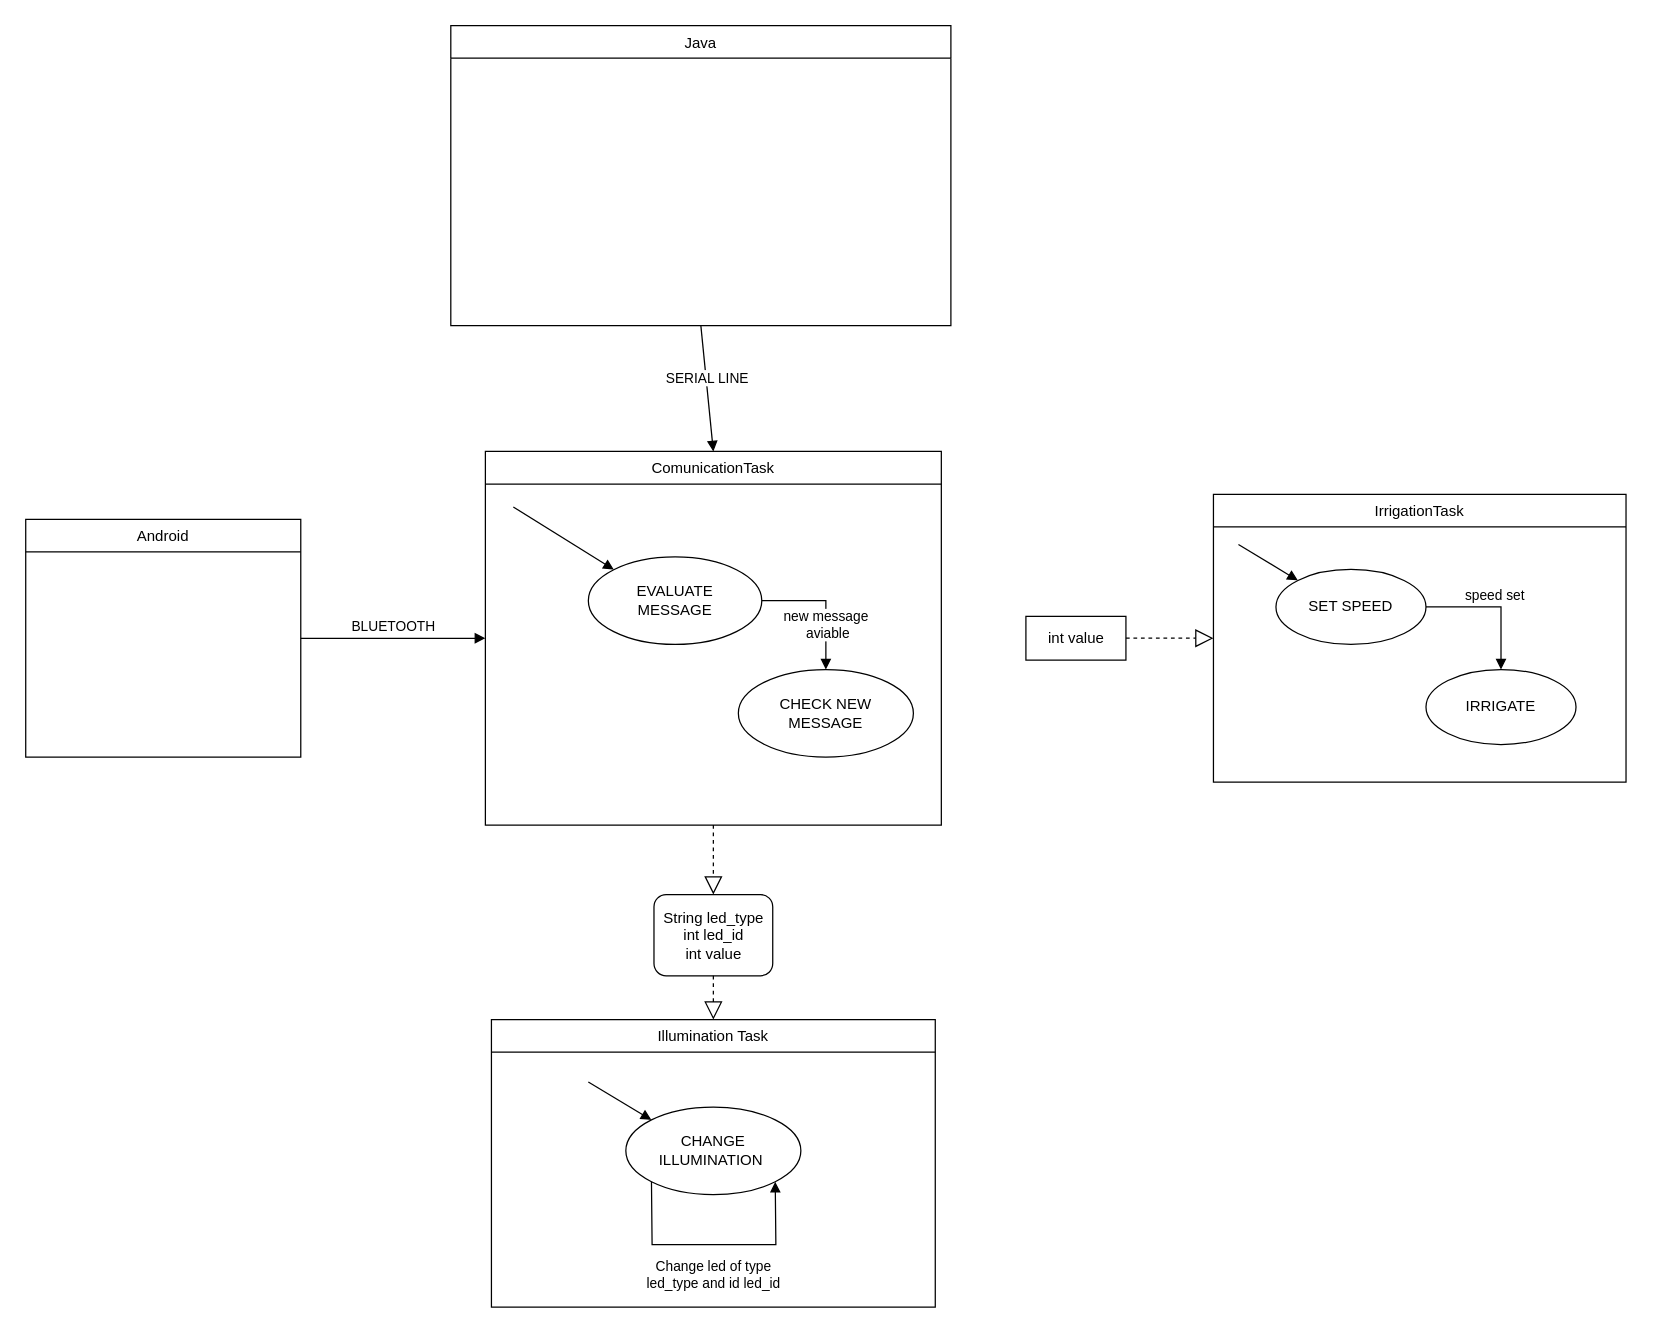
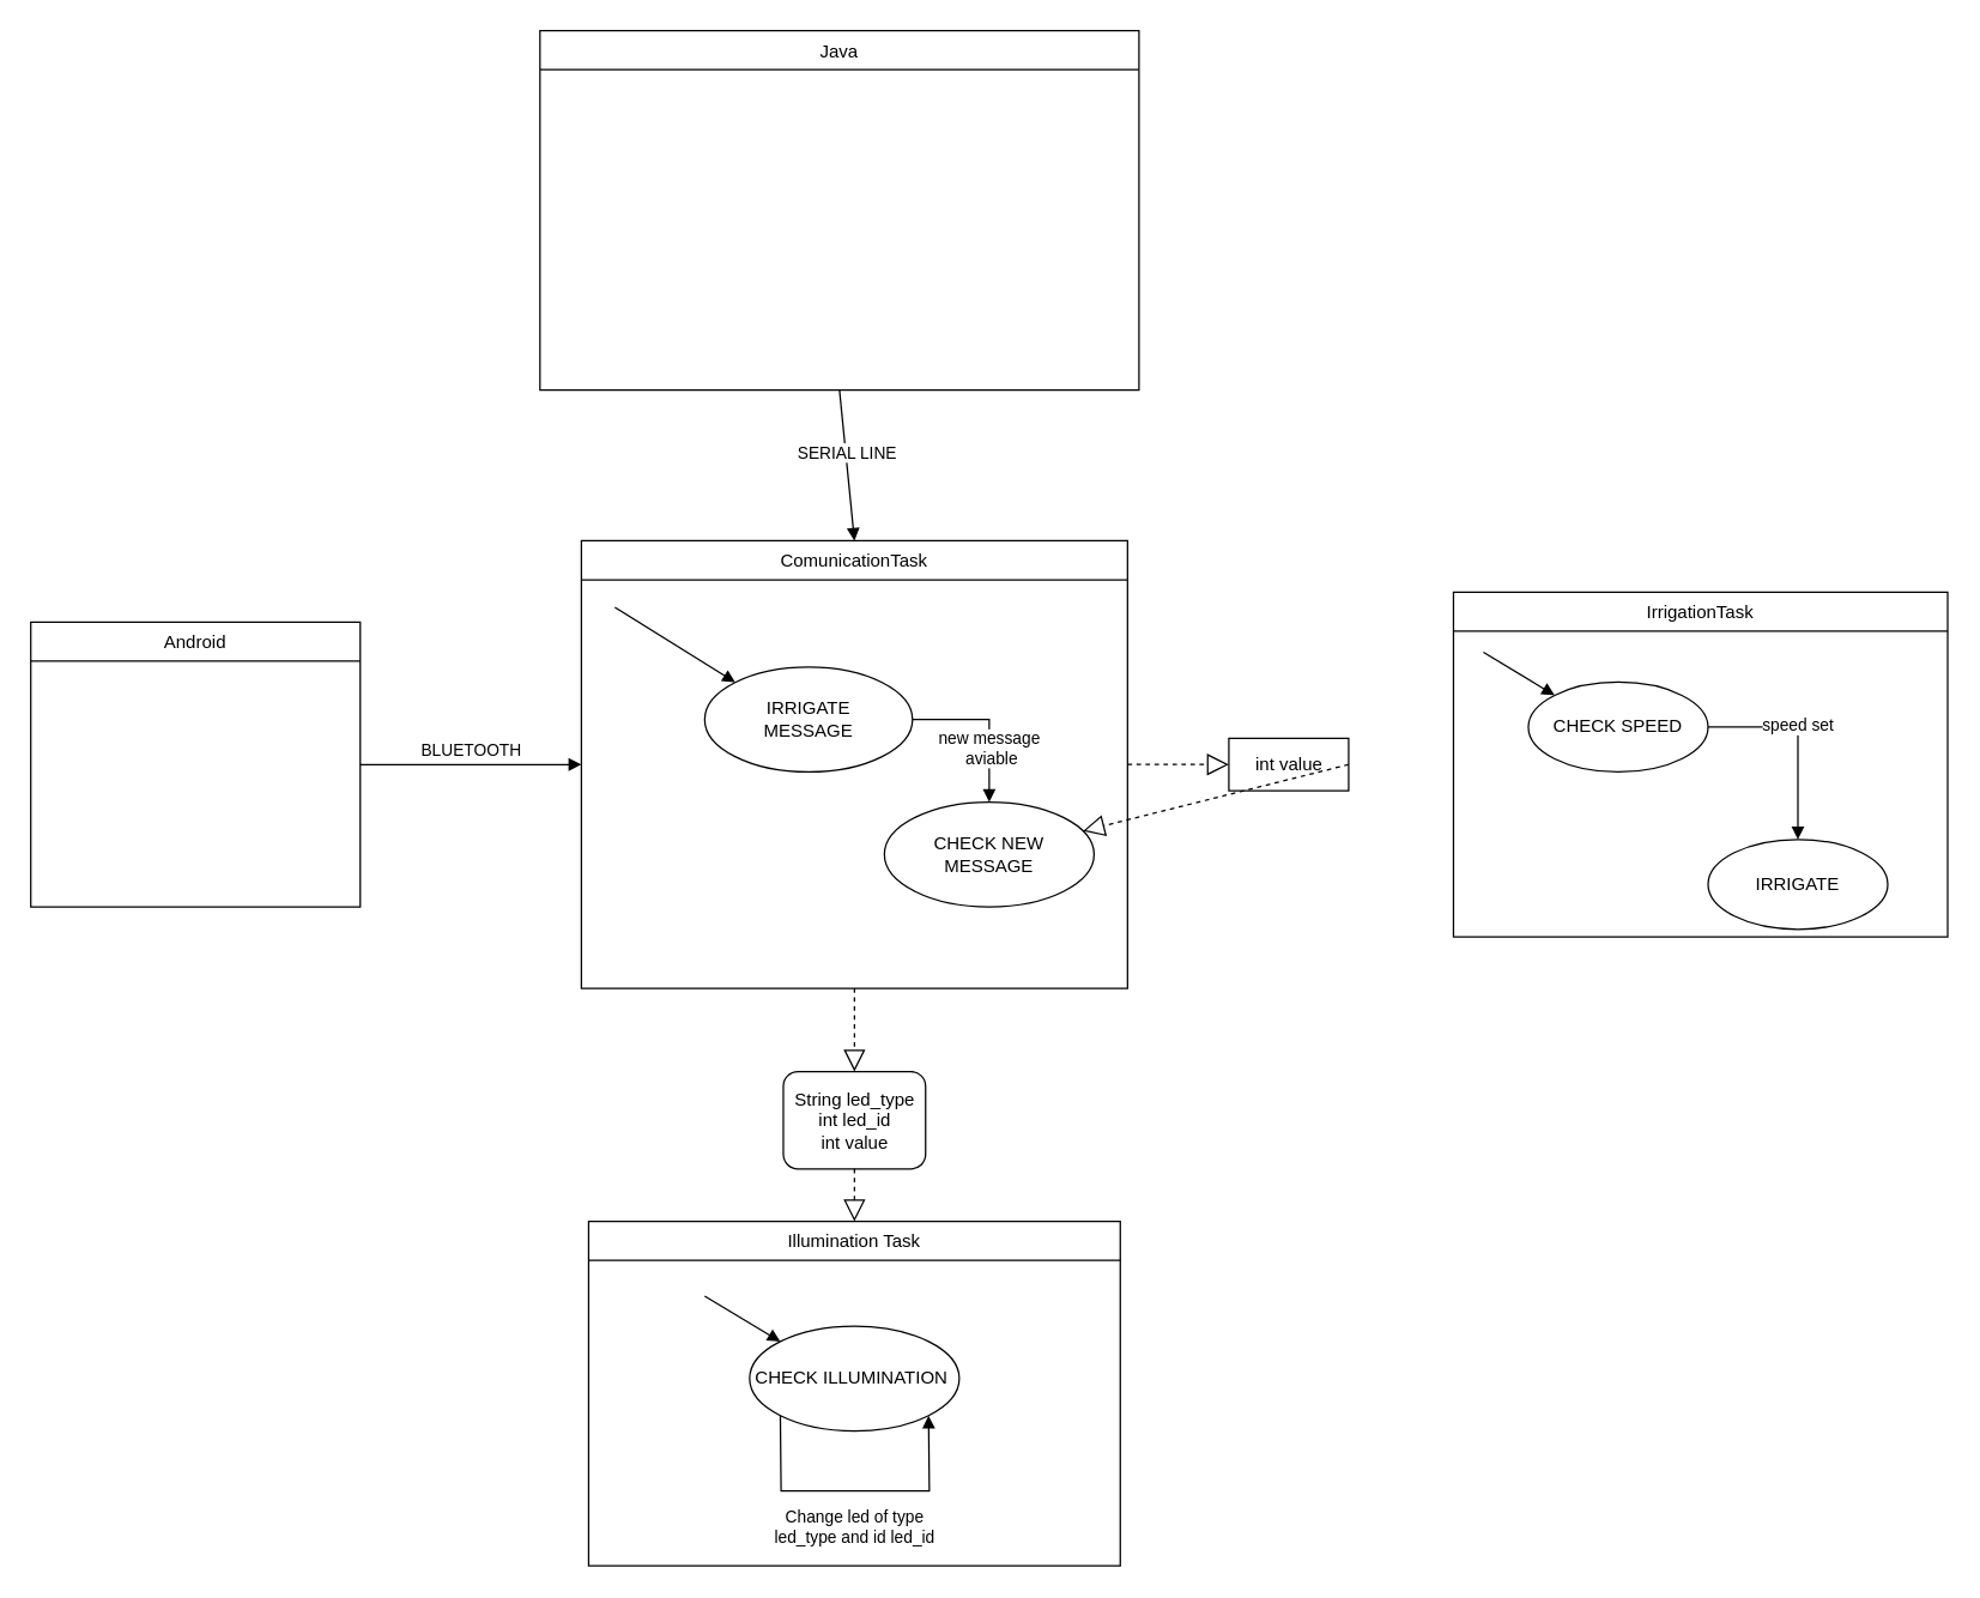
  <mxCell id="0" />
  <mxCell id="1" parent="0" />
  <mxCell id="2" value="Java" style="swimlane;fontStyle=0;childLayout=stackLayout;horizontal=1;startSize=26;fillColor=none;horizontalStack=0;resizeParent=1;resizeParentMax=0;resizeLast=0;collapsible=1;marginBottom=0;" parent="1" vertex="1"><mxGeometry x="360" y="20" width="400" height="240" as="geometry" /></mxCell>
  <mxCell id="3" value="IrrigationTask" style="swimlane;fontStyle=0;childLayout=stackLayout;horizontal=1;startSize=26;fillColor=none;horizontalStack=0;resizeParent=1;resizeParentMax=0;resizeLast=0;collapsible=1;marginBottom=0;" parent="1" vertex="1"><mxGeometry x="970" y="395" width="330" height="230" as="geometry" /></mxCell>
  <mxCell id="4" value="Illumination Task" style="swimlane;fontStyle=0;childLayout=stackLayout;horizontal=1;startSize=26;fillColor=none;horizontalStack=0;resizeParent=1;resizeParentMax=0;resizeLast=0;collapsible=1;marginBottom=0;" parent="1" vertex="1"><mxGeometry x="392.5" y="815" width="355" height="230" as="geometry" /></mxCell>
  <mxCell id="5" value="BLUETOOTH" style="html=1;verticalAlign=bottom;endArrow=block;rounded=0;entryX=0;entryY=0.5;entryDx=0;entryDy=0;exitX=1;exitY=0.5;exitDx=0;exitDy=0;" parent="1" target="7" edge="1" source="6"><mxGeometry width="80" relative="1" as="geometry"><mxPoint x="530" y="445" as="sourcePoint" /><mxPoint x="500" y="600" as="targetPoint" /><mxPoint as="offset" /></mxGeometry></mxCell>
  <mxCell id="6" value="Android" style="swimlane;fontStyle=0;childLayout=stackLayout;horizontal=1;startSize=26;fillColor=none;horizontalStack=0;resizeParent=1;resizeParentMax=0;resizeLast=0;collapsible=1;marginBottom=0;" vertex="1" parent="1"><mxGeometry x="20" y="415.01" width="220" height="190" as="geometry" /></mxCell>
  <mxCell id="7" value="ComunicationTask" style="swimlane;fontStyle=0;childLayout=stackLayout;horizontal=1;startSize=26;fillColor=none;horizontalStack=0;resizeParent=1;resizeParentMax=0;resizeLast=0;collapsible=1;marginBottom=0;" vertex="1" parent="1"><mxGeometry x="387.66" y="360.63" width="364.69" height="298.75" as="geometry" /></mxCell>
  <mxCell id="8" value="SERIAL LINE" style="html=1;verticalAlign=bottom;endArrow=block;rounded=0;exitX=0.5;exitY=1;exitDx=0;exitDy=0;entryX=0.5;entryY=0;entryDx=0;entryDy=0;" edge="1" parent="1" source="2" target="7"><mxGeometry width="80" relative="1" as="geometry"><mxPoint x="590" y="405" as="sourcePoint" /><mxPoint x="670" y="405" as="targetPoint" /></mxGeometry></mxCell>
  <mxCell id="9" value="CHECK NEW &lt;br&gt;MESSAGE" style="ellipse;whiteSpace=wrap;html=1;fillColor=none;" vertex="1" parent="1"><mxGeometry x="590" y="535" width="140" height="70" as="geometry" /></mxCell>
- <mxCell id="10" value="EVALUATE&lt;br&gt;MESSAGE" style="ellipse;whiteSpace=wrap;html=1;fillColor=none;" vertex="1" parent="1"><mxGeometry x="470" y="445" width="138.75" height="70" as="geometry" /></mxCell>
+ <mxCell id="10" value="IRRIGATE&lt;br&gt;MESSAGE" style="ellipse;whiteSpace=wrap;html=1;fillColor=none;" vertex="1" parent="1"><mxGeometry x="470" y="445" width="138.75" height="70" as="geometry" /></mxCell>
  <mxCell id="11" value="new message&lt;br&gt;&amp;nbsp;aviable" style="html=1;verticalAlign=bottom;endArrow=block;rounded=0;exitX=1;exitY=0.5;exitDx=0;exitDy=0;entryX=0.5;entryY=0;entryDx=0;entryDy=0;" edge="1" parent="1" source="10" target="9"><mxGeometry x="0.624" width="80" relative="1" as="geometry"><mxPoint x="470" y="565" as="sourcePoint" /><mxPoint x="550" y="565" as="targetPoint" /><Array as="points"><mxPoint x="660" y="480" /></Array><mxPoint as="offset" /></mxGeometry></mxCell>
  <mxCell id="12" value="" style="html=1;verticalAlign=bottom;endArrow=block;rounded=0;entryX=0;entryY=0;entryDx=0;entryDy=0;" edge="1" parent="1" target="10"><mxGeometry x="0.185" y="23" width="80" relative="1" as="geometry"><mxPoint y="405" as="sourcePoint" x="410" /><mxPoint x="550" y="545" as="targetPoint" /><mxPoint as="offset" /></mxGeometry></mxCell>
  <mxCell id="13" value="int value" style="html=1;fillColor=none;" vertex="1" parent="1"><mxGeometry x="820" y="492.5" width="80" height="35" as="geometry" /></mxCell>
- <mxCell id="15" value="" style="endArrow=block;dashed=1;endFill=0;endSize=12;html=1;rounded=0;exitX=1;exitY=0.5;exitDx=0;exitDy=0;entryX=0;entryY=0.5;entryDx=0;entryDy=0;" edge="1" parent="1" source="13" target="3"><mxGeometry width="160" relative="1" as="geometry"><mxPoint x="850" y="545" as="sourcePoint" /><mxPoint x="950" y="510" as="targetPoint" /></mxGeometry></mxCell>
+ <mxCell id="14" value="" style="endArrow=block;dashed=1;endFill=0;endSize=12;html=1;rounded=0;exitX=1;exitY=0.5;exitDx=0;exitDy=0;entryX=0;entryY=0.5;entryDx=0;entryDy=0;" edge="1" parent="1" source="7" target="13"><mxGeometry width="160" relative="1" as="geometry"><mxPoint x="850" y="545" as="sourcePoint" /><mxPoint x="1010" y="545" as="targetPoint" /></mxGeometry></mxCell>
+ <mxCell id="15" value="" style="endArrow=block;dashed=1;endFill=0;endSize=12;html=1;rounded=0;exitX=1;exitY=0.5;exitDx=0;exitDy=0;" edge="1" parent="1" source="13" target="9"><mxGeometry width="160" relative="1" as="geometry"><mxPoint x="850" y="545" as="sourcePoint" /><mxPoint x="950" y="510" as="targetPoint" /></mxGeometry></mxCell>
  <mxCell id="16" value="" style="endArrow=block;dashed=1;endFill=0;endSize=12;html=1;rounded=0;exitX=0.5;exitY=1;exitDx=0;exitDy=0;entryX=0.5;entryY=0;entryDx=0;entryDy=0;" edge="1" parent="1" source="7" target="17"><mxGeometry width="160" relative="1" as="geometry"><mxPoint x="730" y="635" as="sourcePoint" /><mxPoint x="570" y="715" as="targetPoint" /></mxGeometry></mxCell>
  <mxCell id="17" value="String led_type&lt;br&gt;int led_id&lt;br&gt;int value" style="html=1;fillColor=none;rounded=1;" vertex="1" parent="1"><mxGeometry x="522.51" y="715" width="94.99" height="65" as="geometry" /></mxCell>
  <mxCell id="18" value="" style="endArrow=block;dashed=1;endFill=0;endSize=12;html=1;rounded=0;exitX=0.5;exitY=1;exitDx=0;exitDy=0;entryX=0.5;entryY=0;entryDx=0;entryDy=0;" edge="1" parent="1" source="17" target="4"><mxGeometry width="160" relative="1" as="geometry"><mxPoint x="550" y="767.5" as="sourcePoint" /><mxPoint x="570" y="805" as="targetPoint" /></mxGeometry></mxCell>
- <mxCell id="19" value="CHANGE ILLUMINATION&amp;nbsp;" style="ellipse;whiteSpace=wrap;html=1;fillColor=none;" vertex="1" parent="1"><mxGeometry x="500" y="885" width="140" height="70" as="geometry" /></mxCell>
+ <mxCell id="19" value="CHECK ILLUMINATION&amp;nbsp;" style="ellipse;whiteSpace=wrap;html=1;fillColor=none;" vertex="1" parent="1"><mxGeometry x="500" y="885" width="140" height="70" as="geometry" /></mxCell>
  <mxCell id="20" value="" style="html=1;verticalAlign=bottom;endArrow=block;rounded=0;entryX=0;entryY=0;entryDx=0;entryDy=0;" edge="1" parent="1" target="19"><mxGeometry width="80" relative="1" as="geometry"><mxPoint x="470" y="865" as="sourcePoint" /><mxPoint x="700" y="895" as="targetPoint" /></mxGeometry></mxCell>
  <mxCell id="21" value="Change led of type &lt;br&gt;led_type and id led_id" style="html=1;verticalAlign=bottom;endArrow=block;rounded=0;exitX=0;exitY=1;exitDx=0;exitDy=0;entryX=1;entryY=1;entryDx=0;entryDy=0;" edge="1" parent="1" source="19" target="19"><mxGeometry x="-0.005" y="-40" width="80" relative="1" as="geometry"><mxPoint x="620" y="975" as="sourcePoint" /><mxPoint x="700" y="975" as="targetPoint" /><Array as="points"><mxPoint x="521" y="995" /><mxPoint x="620" y="995" /></Array><mxPoint as="offset" /></mxGeometry></mxCell>
- <mxCell id="22" value="SET SPEED" style="ellipse;whiteSpace=wrap;html=1;fillColor=none;" vertex="1" parent="1"><mxGeometry x="1020" y="455" width="120" height="60" as="geometry" /></mxCell>
- <mxCell id="23" value="IRRIGATE" style="ellipse;whiteSpace=wrap;html=1;fillColor=none;" vertex="1" parent="1"><mxGeometry x="1140" y="535" width="120" height="60" as="geometry" /></mxCell>
+ <mxCell id="22" value="CHECK SPEED" style="ellipse;whiteSpace=wrap;html=1;fillColor=none;" vertex="1" parent="1"><mxGeometry x="1020" y="455" width="120" height="60" as="geometry" /></mxCell>
+ <mxCell id="23" value="IRRIGATE" style="ellipse;whiteSpace=wrap;html=1;fillColor=none;" vertex="1" parent="1"><mxGeometry x="1140" y="560" width="120" height="60" as="geometry" /></mxCell>
  <mxCell id="24" value="" style="html=1;verticalAlign=bottom;endArrow=block;rounded=0;entryX=0;entryY=0;entryDx=0;entryDy=0;" edge="1" parent="1" target="22"><mxGeometry x="0.968" y="45" width="80" relative="1" as="geometry"><mxPoint x="990" y="435" as="sourcePoint" /><mxPoint x="1280" y="575" as="targetPoint" /><mxPoint as="offset" /></mxGeometry></mxCell>
  <mxCell id="25" value="speed set" style="html=1;verticalAlign=bottom;endArrow=block;rounded=0;exitX=1;exitY=0.5;exitDx=0;exitDy=0;entryX=0.5;entryY=0;entryDx=0;entryDy=0;" edge="1" parent="1" source="22" target="23"><mxGeometry width="80" relative="1" as="geometry"><mxPoint x="1200" y="575" as="sourcePoint" /><mxPoint x="1280" y="575" as="targetPoint" /><Array as="points"><mxPoint x="1200" y="485" /></Array></mxGeometry></mxCell>
